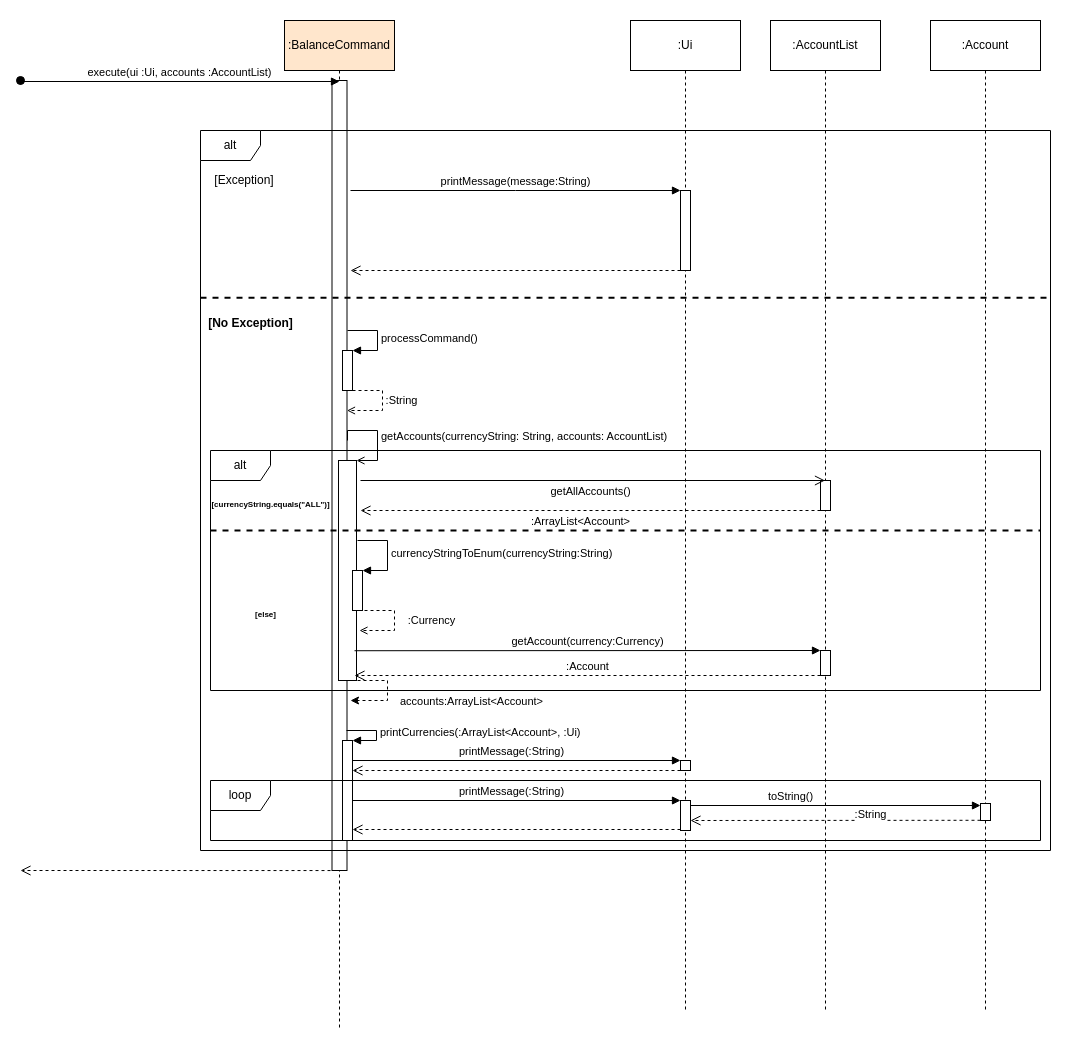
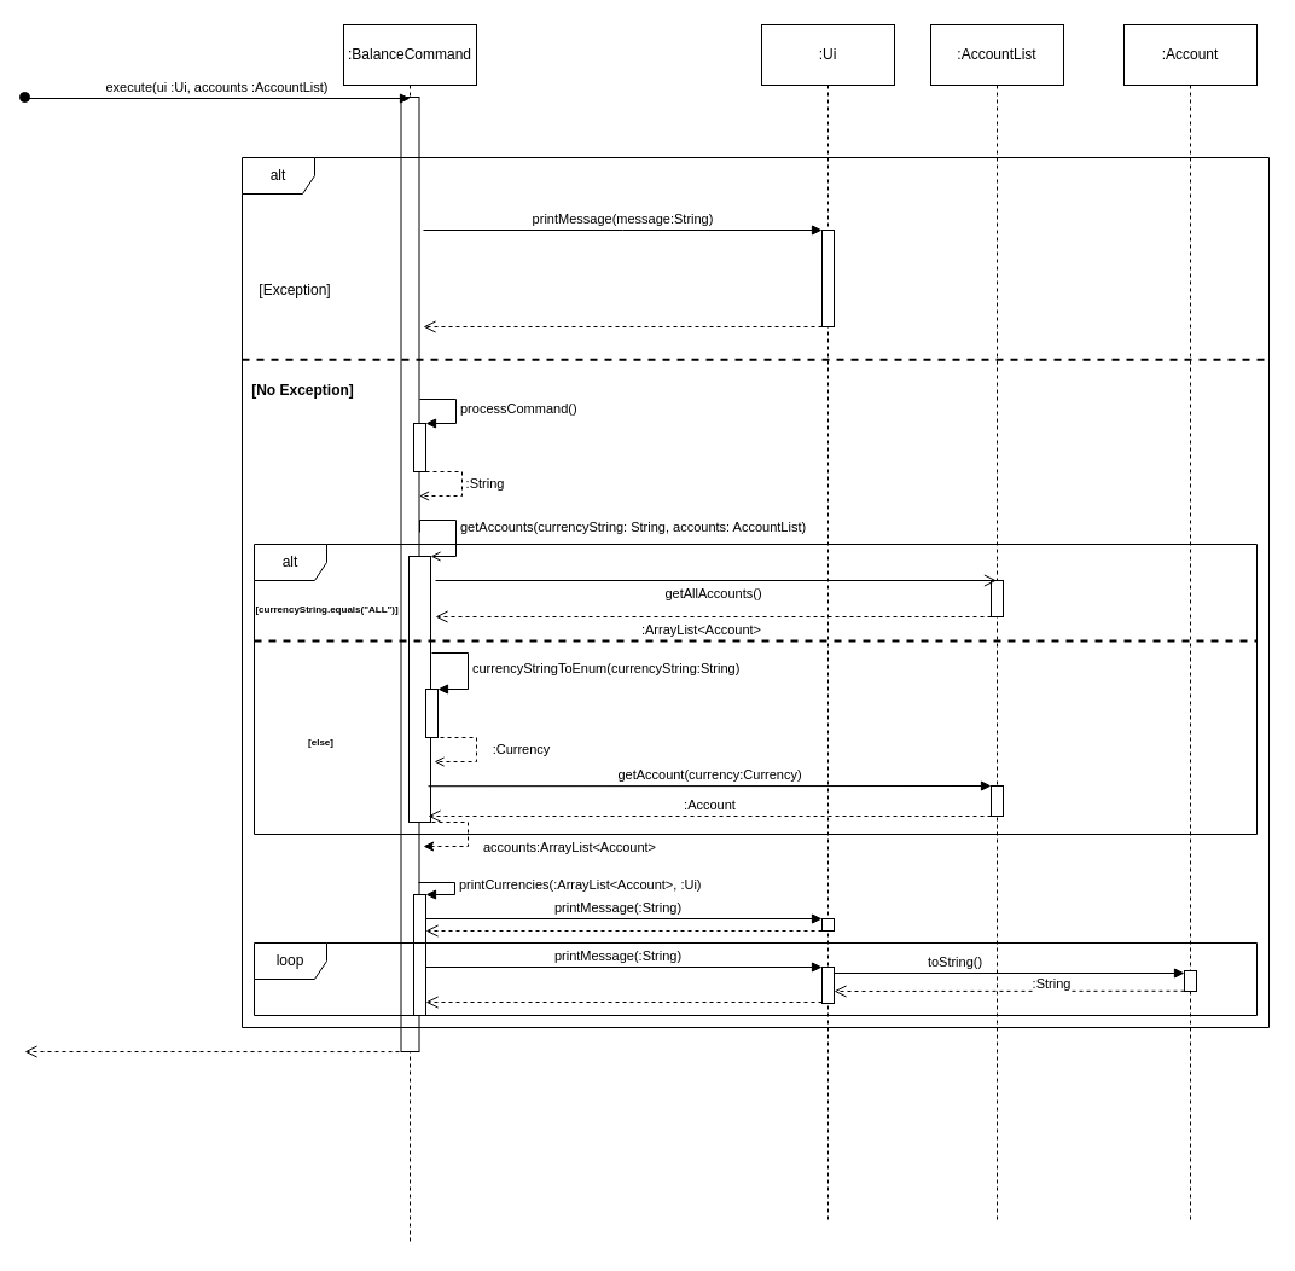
  <mxCell id="0" />
  <mxCell id="1" parent="0" />
  <mxCell id="2" value="" style="shape=umlLifeline;perimeter=lifelinePerimeter;whiteSpace=wrap;html=1;container=1;dropTarget=0;collapsible=0;recursiveResize=0;outlineConnect=0;portConstraint=eastwest;newEdgeStyle={&quot;edgeStyle&quot;:&quot;elbowEdgeStyle&quot;,&quot;elbow&quot;:&quot;vertical&quot;,&quot;curved&quot;:0,&quot;rounded&quot;:0};participant=umlEntity;" vertex="1" parent="1"><mxGeometry x="319" y="30" width="40" height="1000" as="geometry" /></mxCell>
  <mxCell id="3" value="" style="html=1;points=[];perimeter=orthogonalPerimeter;outlineConnect=0;targetShapes=umlLifeline;portConstraint=eastwest;newEdgeStyle={&quot;edgeStyle&quot;:&quot;elbowEdgeStyle&quot;,&quot;elbow&quot;:&quot;vertical&quot;,&quot;curved&quot;:0,&quot;rounded&quot;:0};" vertex="1" parent="2"><mxGeometry x="12.5" y="50" width="15" height="790" as="geometry" /></mxCell>
  <mxCell id="4" value="" style="html=1;points=[];perimeter=orthogonalPerimeter;outlineConnect=0;targetShapes=umlLifeline;portConstraint=eastwest;newEdgeStyle={&quot;edgeStyle&quot;:&quot;elbowEdgeStyle&quot;,&quot;elbow&quot;:&quot;vertical&quot;,&quot;curved&quot;:0,&quot;rounded&quot;:0};" vertex="1" parent="2"><mxGeometry x="19" y="430" width="18" height="220" as="geometry" /></mxCell>
  <mxCell id="5" value="" style="html=1;points=[];perimeter=orthogonalPerimeter;outlineConnect=0;targetShapes=umlLifeline;portConstraint=eastwest;newEdgeStyle={&quot;edgeStyle&quot;:&quot;elbowEdgeStyle&quot;,&quot;elbow&quot;:&quot;vertical&quot;,&quot;curved&quot;:0,&quot;rounded&quot;:0};" vertex="1" parent="2"><mxGeometry x="23" y="710" width="10" height="100" as="geometry" /></mxCell>
- <mxCell id="6" value=":BalanceCommand" style="html=1;whiteSpace=wrap;fillColor=#ffe6cc;" vertex="1" parent="1"><mxGeometry x="284" y="20" width="110" height="50" as="geometry" /></mxCell>
+ <mxCell id="6" value=":BalanceCommand" style="html=1;whiteSpace=wrap;" vertex="1" parent="1"><mxGeometry x="284" y="20" width="110" height="50" as="geometry" /></mxCell>
  <mxCell id="7" value="execute(ui :Ui, accounts :AccountList)" style="html=1;verticalAlign=bottom;startArrow=oval;startFill=1;endArrow=block;startSize=8;edgeStyle=elbowEdgeStyle;elbow=vertical;curved=0;rounded=0;" edge="1" parent="1"><mxGeometry width="60" relative="1" as="geometry"><mxPoint x="20" y="80" as="sourcePoint" /><mxPoint x="339" y="81" as="targetPoint" /></mxGeometry></mxCell>
  <mxCell id="8" value="" style="shape=umlLifeline;perimeter=lifelinePerimeter;whiteSpace=wrap;html=1;container=1;dropTarget=0;collapsible=0;recursiveResize=0;outlineConnect=0;portConstraint=eastwest;newEdgeStyle={&quot;edgeStyle&quot;:&quot;elbowEdgeStyle&quot;,&quot;elbow&quot;:&quot;vertical&quot;,&quot;curved&quot;:0,&quot;rounded&quot;:0};participant=umlBoundary;" vertex="1" parent="1"><mxGeometry x="660" y="30" width="50" height="980" as="geometry" /></mxCell>
  <mxCell id="9" value=":Ui" style="html=1;whiteSpace=wrap;" vertex="1" parent="1"><mxGeometry x="630" y="20" width="110" height="50" as="geometry" /></mxCell>
  <mxCell id="10" value="alt" style="shape=umlFrame;whiteSpace=wrap;html=1;pointerEvents=0;" vertex="1" parent="1"><mxGeometry x="200" y="130" width="850" height="720" as="geometry" /></mxCell>
- <mxCell id="11" value="[Exception]" style="text;html=1;strokeColor=none;fillColor=none;align=center;verticalAlign=middle;whiteSpace=wrap;overflow=hidden;" vertex="1" parent="1"><mxGeometry x="204" y="170" width="80" height="20" as="geometry" /></mxCell>
+ <mxCell id="11" value="[Exception]" style="text;html=1;strokeColor=none;fillColor=none;align=center;verticalAlign=middle;whiteSpace=wrap;overflow=hidden;" vertex="1" parent="1"><mxGeometry x="204" y="230" width="80" height="20" as="geometry" /></mxCell>
  <mxCell id="12" value="printMessage(message:String)" style="html=1;verticalAlign=bottom;startArrow=none;startFill=0;endArrow=block;startSize=8;edgeStyle=elbowEdgeStyle;elbow=vertical;curved=0;rounded=0;" edge="1" parent="1" target="13"><mxGeometry width="60" relative="1" as="geometry"><mxPoint x="350" y="190" as="sourcePoint" /><mxPoint x="490" y="190" as="targetPoint" /></mxGeometry></mxCell>
  <mxCell id="13" value="" style="html=1;points=[];perimeter=orthogonalPerimeter;outlineConnect=0;targetShapes=umlLifeline;portConstraint=eastwest;newEdgeStyle={&quot;edgeStyle&quot;:&quot;elbowEdgeStyle&quot;,&quot;elbow&quot;:&quot;vertical&quot;,&quot;curved&quot;:0,&quot;rounded&quot;:0};" vertex="1" parent="1"><mxGeometry x="680" y="190" width="10" height="80" as="geometry" /></mxCell>
  <mxCell id="14" value="" style="html=1;verticalAlign=bottom;endArrow=open;dashed=1;endSize=8;edgeStyle=elbowEdgeStyle;elbow=vertical;curved=0;rounded=0;" edge="1" parent="1" source="13"><mxGeometry relative="1" as="geometry"><mxPoint x="430" y="270" as="sourcePoint" /><mxPoint x="350" y="270" as="targetPoint" /></mxGeometry></mxCell>
  <mxCell id="15" value="" style="line;strokeWidth=2;html=1;dashed=1;" vertex="1" parent="1"><mxGeometry x="200" y="280" width="850" height="34.38" as="geometry" /></mxCell>
  <mxCell id="16" value="" style="html=1;points=[];perimeter=orthogonalPerimeter;outlineConnect=0;targetShapes=umlLifeline;portConstraint=eastwest;newEdgeStyle={&quot;edgeStyle&quot;:&quot;elbowEdgeStyle&quot;,&quot;elbow&quot;:&quot;vertical&quot;,&quot;curved&quot;:0,&quot;rounded&quot;:0};" vertex="1" parent="1"><mxGeometry x="342" y="350" width="10" height="40" as="geometry" /></mxCell>
  <mxCell id="17" value="processCommand()" style="html=1;align=left;spacingLeft=2;endArrow=block;rounded=0;edgeStyle=orthogonalEdgeStyle;curved=0;rounded=0;" edge="1" target="16" parent="1"><mxGeometry relative="1" as="geometry"><mxPoint x="347" y="330" as="sourcePoint" /><Array as="points"><mxPoint x="377" y="330" /><mxPoint x="377" y="350" /></Array><mxPoint as="offset" /></mxGeometry></mxCell>
  <mxCell id="18" value="" style="html=1;align=left;spacingLeft=2;endArrow=open;rounded=0;edgeStyle=orthogonalEdgeStyle;curved=0;rounded=0;dashed=1;endFill=0;" edge="1" parent="1" target="3"><mxGeometry relative="1" as="geometry"><mxPoint x="352" y="390" as="sourcePoint" /><Array as="points"><mxPoint x="382" y="390" /><mxPoint x="382" y="410" /></Array><mxPoint x="357" y="410" as="targetPoint" /><mxPoint as="offset" /></mxGeometry></mxCell>
  <mxCell id="19" value=":String" style="edgeLabel;html=1;align=center;verticalAlign=middle;resizable=0;points=[];" vertex="1" connectable="0" parent="18"><mxGeometry x="-0.082" y="-1" relative="1" as="geometry"><mxPoint x="19" as="offset" /></mxGeometry></mxCell>
  <mxCell id="20" value="getAccounts(currencyString: String, accounts: AccountList)" style="html=1;align=left;spacingLeft=2;endArrow=open;rounded=0;edgeStyle=orthogonalEdgeStyle;curved=0;rounded=0;endFill=0;" edge="1" target="4" parent="1"><mxGeometry relative="1" as="geometry"><mxPoint x="347" y="440" as="sourcePoint" /><Array as="points"><mxPoint x="347" y="430" /><mxPoint x="377" y="430" /><mxPoint x="377" y="460" /></Array></mxGeometry></mxCell>
  <mxCell id="21" value="" style="shape=umlLifeline;perimeter=lifelinePerimeter;whiteSpace=wrap;html=1;container=1;dropTarget=0;collapsible=0;recursiveResize=0;outlineConnect=0;portConstraint=eastwest;newEdgeStyle={&quot;edgeStyle&quot;:&quot;elbowEdgeStyle&quot;,&quot;elbow&quot;:&quot;vertical&quot;,&quot;curved&quot;:0,&quot;rounded&quot;:0};participant=umlEntity;" vertex="1" parent="1"><mxGeometry x="805" y="30" width="40" height="980" as="geometry" /></mxCell>
  <mxCell id="22" value=":AccountList" style="html=1;whiteSpace=wrap;" vertex="1" parent="1"><mxGeometry x="770" y="20" width="110" height="50" as="geometry" /></mxCell>
  <mxCell id="23" value="alt" style="shape=umlFrame;whiteSpace=wrap;html=1;pointerEvents=0;" vertex="1" parent="1"><mxGeometry x="210" y="450" width="830" height="240" as="geometry" /></mxCell>
  <mxCell id="24" value="&lt;font style=&quot;font-size: 8px;&quot;&gt;[currencyString.equals(&quot;ALL&quot;)]&lt;/font&gt;" style="text;align=center;fontStyle=1;verticalAlign=middle;spacingLeft=3;spacingRight=3;strokeColor=none;rotatable=0;points=[[0,0.5],[1,0.5]];portConstraint=eastwest;html=1;" vertex="1" parent="1"><mxGeometry x="230" y="490" width="80" height="26" as="geometry" /></mxCell>
  <mxCell id="25" value="" style="html=1;points=[];perimeter=orthogonalPerimeter;outlineConnect=0;targetShapes=umlLifeline;portConstraint=eastwest;newEdgeStyle={&quot;edgeStyle&quot;:&quot;elbowEdgeStyle&quot;,&quot;elbow&quot;:&quot;vertical&quot;,&quot;curved&quot;:0,&quot;rounded&quot;:0};" vertex="1" parent="1"><mxGeometry x="820" y="480" width="10" height="30" as="geometry" /></mxCell>
  <mxCell id="26" value="getAllAccounts()" style="html=1;verticalAlign=bottom;startArrow=none;startFill=0;endArrow=open;startSize=6;endSize=8;edgeStyle=elbowEdgeStyle;elbow=vertical;curved=0;rounded=0;" edge="1" parent="1" target="21"><mxGeometry x="-0.01" y="-20" width="80" relative="1" as="geometry"><mxPoint x="360" y="480" as="sourcePoint" /><mxPoint x="422" y="480" as="targetPoint" /><mxPoint as="offset" /></mxGeometry></mxCell>
  <mxCell id="27" value=":ArrayList&amp;lt;Account&amp;gt;" style="html=1;verticalAlign=bottom;endArrow=open;dashed=1;endSize=8;edgeStyle=elbowEdgeStyle;elbow=vertical;curved=0;rounded=0;" edge="1" parent="1" source="25"><mxGeometry x="0.043" y="20" relative="1" as="geometry"><mxPoint x="432" y="540" as="sourcePoint" /><mxPoint x="360" y="510" as="targetPoint" /><Array as="points"><mxPoint x="810" y="510" /></Array><mxPoint as="offset" /></mxGeometry></mxCell>
  <mxCell id="28" value="" style="line;strokeWidth=2;html=1;perimeter=backbonePerimeter;points=[];outlineConnect=0;dashed=1;" vertex="1" parent="1"><mxGeometry x="210" y="525" width="830" height="10" as="geometry" /></mxCell>
  <mxCell id="29" value="&lt;span style=&quot;font-size: 8px;&quot;&gt;[else]&lt;/span&gt;" style="text;align=center;fontStyle=1;verticalAlign=middle;spacingLeft=3;spacingRight=3;strokeColor=none;rotatable=0;points=[[0,0.5],[1,0.5]];portConstraint=eastwest;html=1;" vertex="1" parent="1"><mxGeometry x="225" y="600" width="80" height="26" as="geometry" /></mxCell>
  <mxCell id="30" value="" style="html=1;points=[];perimeter=orthogonalPerimeter;outlineConnect=0;targetShapes=umlLifeline;portConstraint=eastwest;newEdgeStyle={&quot;edgeStyle&quot;:&quot;elbowEdgeStyle&quot;,&quot;elbow&quot;:&quot;vertical&quot;,&quot;curved&quot;:0,&quot;rounded&quot;:0};" vertex="1" parent="1"><mxGeometry x="352" y="570" width="10" height="40" as="geometry" /></mxCell>
  <mxCell id="31" value="currencyStringToEnum(currencyString:String)" style="html=1;align=left;spacingLeft=2;endArrow=block;rounded=0;edgeStyle=orthogonalEdgeStyle;curved=0;rounded=0;" edge="1" target="30" parent="1"><mxGeometry relative="1" as="geometry"><mxPoint x="357" y="540" as="sourcePoint" /><Array as="points"><mxPoint x="387" y="570" /></Array></mxGeometry></mxCell>
  <mxCell id="32" value="" style="html=1;align=left;spacingLeft=2;endArrow=open;rounded=0;edgeStyle=orthogonalEdgeStyle;curved=0;rounded=0;dashed=1;endFill=0;" edge="1" parent="1"><mxGeometry relative="1" as="geometry"><mxPoint x="364" y="610" as="sourcePoint" /><Array as="points"><mxPoint x="394" y="610" /><mxPoint x="394" y="630" /></Array><mxPoint x="359" y="630" as="targetPoint" /><mxPoint as="offset" /></mxGeometry></mxCell>
  <mxCell id="33" value=":Currency" style="edgeLabel;html=1;align=center;verticalAlign=middle;resizable=0;points=[];" vertex="1" connectable="0" parent="32"><mxGeometry x="-0.082" y="-1" relative="1" as="geometry"><mxPoint x="37" as="offset" /></mxGeometry></mxCell>
  <mxCell id="34" value="" style="html=1;align=left;spacingLeft=2;endArrow=classic;rounded=0;edgeStyle=orthogonalEdgeStyle;curved=0;rounded=0;dashed=1;endFill=1;" edge="1" parent="1"><mxGeometry relative="1" as="geometry"><mxPoint x="357" y="680" as="sourcePoint" /><Array as="points"><mxPoint x="387" y="680" /><mxPoint x="387" y="700" /></Array><mxPoint x="350" y="700" as="targetPoint" /><mxPoint as="offset" /></mxGeometry></mxCell>
  <mxCell id="35" value="accounts:ArrayList&amp;lt;Account&amp;gt;" style="edgeLabel;html=1;align=center;verticalAlign=middle;resizable=0;points=[];" vertex="1" connectable="0" parent="34"><mxGeometry x="-0.082" y="-1" relative="1" as="geometry"><mxPoint x="84" y="10" as="offset" /></mxGeometry></mxCell>
  <mxCell id="36" value="[No Exception]" style="text;align=center;fontStyle=1;verticalAlign=middle;spacingLeft=3;spacingRight=3;strokeColor=none;rotatable=0;points=[[0,0.5],[1,0.5]];portConstraint=eastwest;html=1;" vertex="1" parent="1"><mxGeometry x="210" y="310" width="80" height="26" as="geometry" /></mxCell>
  <mxCell id="37" value="printCurrencies(:ArrayList&amp;lt;Account&amp;gt;, :Ui)" style="html=1;align=left;spacingLeft=2;endArrow=block;rounded=0;edgeStyle=orthogonalEdgeStyle;curved=0;rounded=0;" edge="1" target="5" parent="1"><mxGeometry relative="1" as="geometry"><mxPoint x="346" y="730" as="sourcePoint" /><Array as="points"><mxPoint x="376" y="730" /><mxPoint x="376" y="740" /><mxPoint x="347" y="740" /></Array></mxGeometry></mxCell>
  <mxCell id="38" value="printMessage(:String)" style="html=1;verticalAlign=bottom;endArrow=block;edgeStyle=elbowEdgeStyle;elbow=vertical;curved=0;rounded=0;" edge="1" parent="1" target="39"><mxGeometry width="80" relative="1" as="geometry"><mxPoint x="352" y="770" as="sourcePoint" /><mxPoint x="432" y="770" as="targetPoint" /><Array as="points"><mxPoint x="640" y="760" /></Array></mxGeometry></mxCell>
  <mxCell id="39" value="" style="html=1;points=[];perimeter=orthogonalPerimeter;outlineConnect=0;targetShapes=umlLifeline;portConstraint=eastwest;newEdgeStyle={&quot;edgeStyle&quot;:&quot;elbowEdgeStyle&quot;,&quot;elbow&quot;:&quot;vertical&quot;,&quot;curved&quot;:0,&quot;rounded&quot;:0};" vertex="1" parent="1"><mxGeometry x="680" y="760" width="10" height="10" as="geometry" /></mxCell>
  <mxCell id="40" value="" style="html=1;verticalAlign=bottom;endArrow=open;dashed=1;endSize=8;edgeStyle=elbowEdgeStyle;elbow=vertical;curved=0;rounded=0;" edge="1" parent="1" target="5"><mxGeometry x="-0.085" y="-10" relative="1" as="geometry"><mxPoint x="680" y="770" as="sourcePoint" /><mxPoint x="600" y="790.06" as="targetPoint" /><Array as="points"><mxPoint x="670" y="770" /></Array><mxPoint as="offset" /></mxGeometry></mxCell>
  <mxCell id="41" value="loop" style="shape=umlFrame;whiteSpace=wrap;html=1;pointerEvents=0;" vertex="1" parent="1"><mxGeometry x="210" y="780" width="830" height="60" as="geometry" /></mxCell>
  <mxCell id="42" value="" style="html=1;points=[];perimeter=orthogonalPerimeter;outlineConnect=0;targetShapes=umlLifeline;portConstraint=eastwest;newEdgeStyle={&quot;edgeStyle&quot;:&quot;elbowEdgeStyle&quot;,&quot;elbow&quot;:&quot;vertical&quot;,&quot;curved&quot;:0,&quot;rounded&quot;:0};" vertex="1" parent="1"><mxGeometry x="680" y="800" width="10" height="30" as="geometry" /></mxCell>
  <mxCell id="43" value="printMessage(:String)" style="html=1;verticalAlign=bottom;endArrow=block;edgeStyle=elbowEdgeStyle;elbow=vertical;curved=0;rounded=0;" edge="1" parent="1"><mxGeometry width="80" relative="1" as="geometry"><mxPoint x="352" y="810" as="sourcePoint" /><mxPoint x="680" y="800" as="targetPoint" /><Array as="points"><mxPoint x="640" y="800" /></Array></mxGeometry></mxCell>
  <mxCell id="44" value="" style="html=1;verticalAlign=bottom;endArrow=open;dashed=1;endSize=8;edgeStyle=elbowEdgeStyle;elbow=vertical;curved=0;rounded=0;" edge="1" parent="1"><mxGeometry x="-0.085" y="-10" relative="1" as="geometry"><mxPoint x="680" y="829" as="sourcePoint" /><mxPoint x="352" y="829" as="targetPoint" /><Array as="points"><mxPoint x="670" y="829" /></Array><mxPoint as="offset" /></mxGeometry></mxCell>
  <mxCell id="45" value="getAccount(currency:Currency)" style="html=1;verticalAlign=bottom;endArrow=block;edgeStyle=elbowEdgeStyle;elbow=vertical;curved=0;rounded=0;" edge="1" parent="1" target="46"><mxGeometry width="80" relative="1" as="geometry"><mxPoint x="354" y="650.23" as="sourcePoint" /><mxPoint x="434" y="650.23" as="targetPoint" /></mxGeometry></mxCell>
  <mxCell id="46" value="" style="html=1;points=[];perimeter=orthogonalPerimeter;outlineConnect=0;targetShapes=umlLifeline;portConstraint=eastwest;newEdgeStyle={&quot;edgeStyle&quot;:&quot;elbowEdgeStyle&quot;,&quot;elbow&quot;:&quot;vertical&quot;,&quot;curved&quot;:0,&quot;rounded&quot;:0};" vertex="1" parent="1"><mxGeometry x="820" y="650" width="10" height="25" as="geometry" /></mxCell>
  <mxCell id="47" value=":Account" style="html=1;verticalAlign=bottom;endArrow=open;dashed=1;endSize=8;edgeStyle=elbowEdgeStyle;elbow=vertical;curved=0;rounded=0;" edge="1" parent="1" source="46"><mxGeometry relative="1" as="geometry"><mxPoint x="434" y="674.72" as="sourcePoint" /><mxPoint x="354" y="674.72" as="targetPoint" /></mxGeometry></mxCell>
  <mxCell id="48" value="toString()" style="html=1;verticalAlign=bottom;endArrow=block;edgeStyle=elbowEdgeStyle;elbow=vertical;curved=0;rounded=0;" edge="1" parent="1"><mxGeometry x="-0.289" width="80" relative="1" as="geometry"><mxPoint x="690" y="809.89" as="sourcePoint" /><mxPoint x="980" y="805" as="targetPoint" /><Array as="points"><mxPoint x="790" y="805" /></Array><mxPoint as="offset" /></mxGeometry></mxCell>
  <mxCell id="49" value="" style="html=1;verticalAlign=bottom;endArrow=open;dashed=1;endSize=8;edgeStyle=elbowEdgeStyle;elbow=vertical;curved=0;rounded=0;" edge="1" parent="1"><mxGeometry x="-0.003" relative="1" as="geometry"><mxPoint x="330" y="870.06" as="sourcePoint" /><mxPoint x="20" y="870" as="targetPoint" /><mxPoint as="offset" /></mxGeometry></mxCell>
  <mxCell id="50" value="" style="shape=umlLifeline;perimeter=lifelinePerimeter;whiteSpace=wrap;html=1;container=1;dropTarget=0;collapsible=0;recursiveResize=0;outlineConnect=0;portConstraint=eastwest;newEdgeStyle={&quot;edgeStyle&quot;:&quot;elbowEdgeStyle&quot;,&quot;elbow&quot;:&quot;vertical&quot;,&quot;curved&quot;:0,&quot;rounded&quot;:0};participant=umlEntity;" vertex="1" parent="1"><mxGeometry x="965" y="30" width="40" height="980" as="geometry" /></mxCell>
  <mxCell id="51" value="" style="html=1;points=[];perimeter=orthogonalPerimeter;outlineConnect=0;targetShapes=umlLifeline;portConstraint=eastwest;newEdgeStyle={&quot;edgeStyle&quot;:&quot;elbowEdgeStyle&quot;,&quot;elbow&quot;:&quot;vertical&quot;,&quot;curved&quot;:0,&quot;rounded&quot;:0};" vertex="1" parent="50"><mxGeometry x="15" y="773" width="10" height="17" as="geometry" /></mxCell>
  <mxCell id="52" value=":Account" style="html=1;whiteSpace=wrap;" vertex="1" parent="1"><mxGeometry x="930" y="20" width="110" height="50" as="geometry" /></mxCell>
  <mxCell id="53" value=":String" style="html=1;verticalAlign=bottom;endArrow=open;dashed=1;endSize=8;edgeStyle=elbowEdgeStyle;elbow=vertical;curved=0;rounded=0;" edge="1" parent="1"><mxGeometry x="-0.241" y="3" relative="1" as="geometry"><mxPoint x="980" y="819.79" as="sourcePoint" /><mxPoint x="690" y="819.722" as="targetPoint" /><mxPoint as="offset" /></mxGeometry></mxCell>
